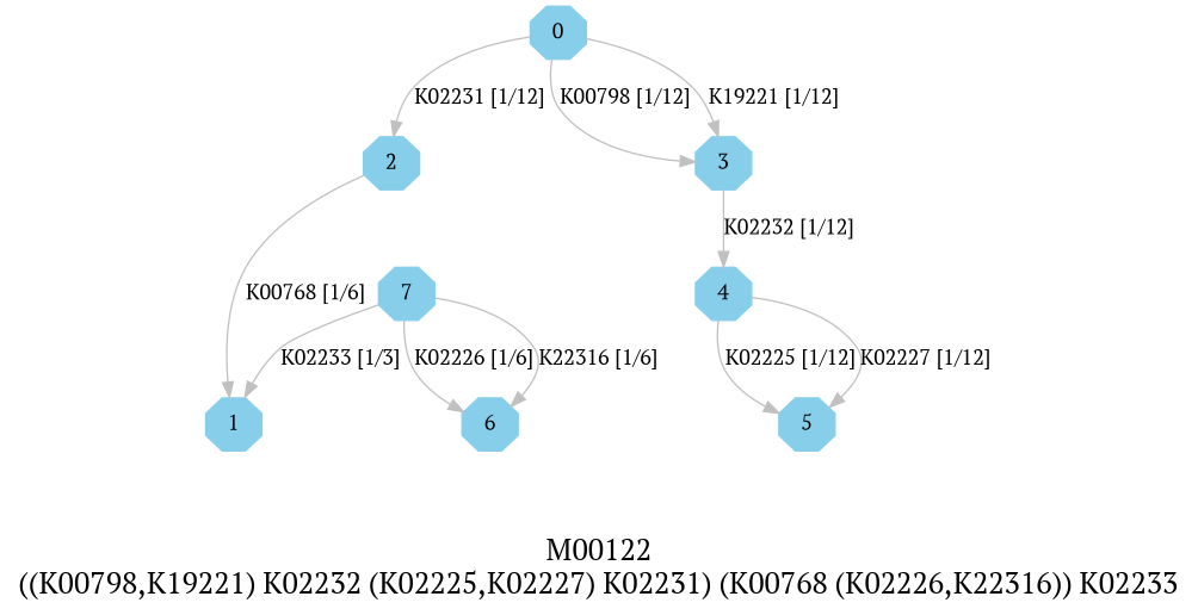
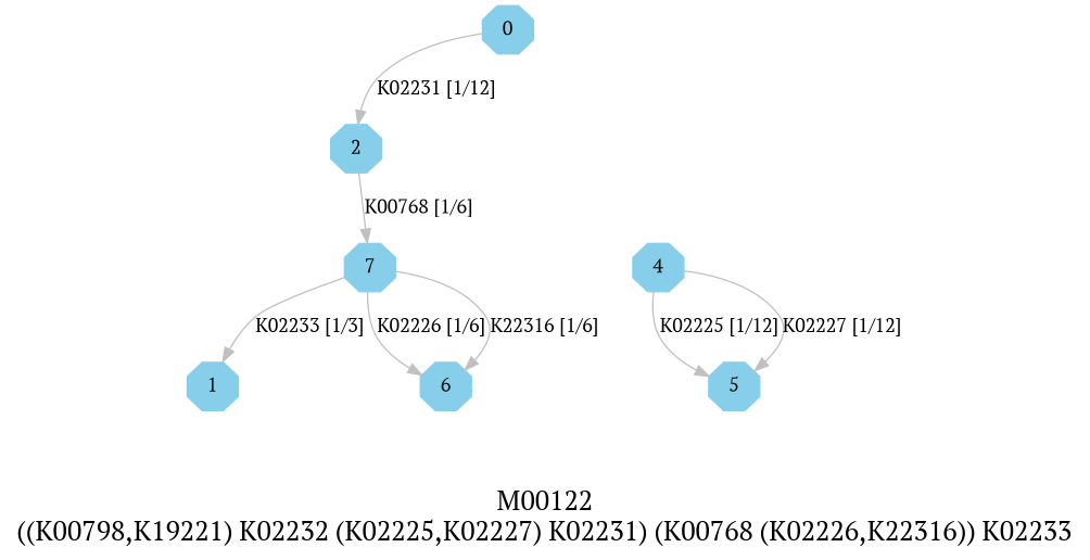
  digraph {
    fontname="PT Serif"
    fontsize=20
    label="M00122\n((K00798,K19221) K02232 (K02225,K02227) K02231) (K00768 (K02226,K22316)) K02233"
    node [color=skyblue fontname="PT Serif" shape=octagon style=filled]
    edge [color=grey fontname="PT Serif"]
    0 [height=.3 width=.3]
    1 [height=.3 width=.3]
    2 [height=.3 width=.3]
-   3 [height=.3 width=.3]
    4 [height=.3 width=.3]
    5 [height=.3 width=.3]
    6 [height=.3 width=.3]
    7 [height=.3 width=.3]
    subgraph sub_1 {
      0
      1
      2
-     3
      4
      5
      6
      7
    }
    0 -> 2 [label="K02231 [1/12]"]
-   0 -> 3 [label="K00798 [1/12]"]
-   0 -> 3 [label="K19221 [1/12]"]
-   2 -> 1 [label="K00768 [1/6]"]
-   3 -> 4 [label="K02232 [1/12]"]
+   2 -> 7 [label="K00768 [1/6]"]
    4 -> 5 [label="K02225 [1/12]"]
    4 -> 5 [label="K02227 [1/12]"]
    7 -> 1 [label="K02233 [1/3]"]
    7 -> 6 [label="K02226 [1/6]"]
    7 -> 6 [label="K22316 [1/6]"]
  }
